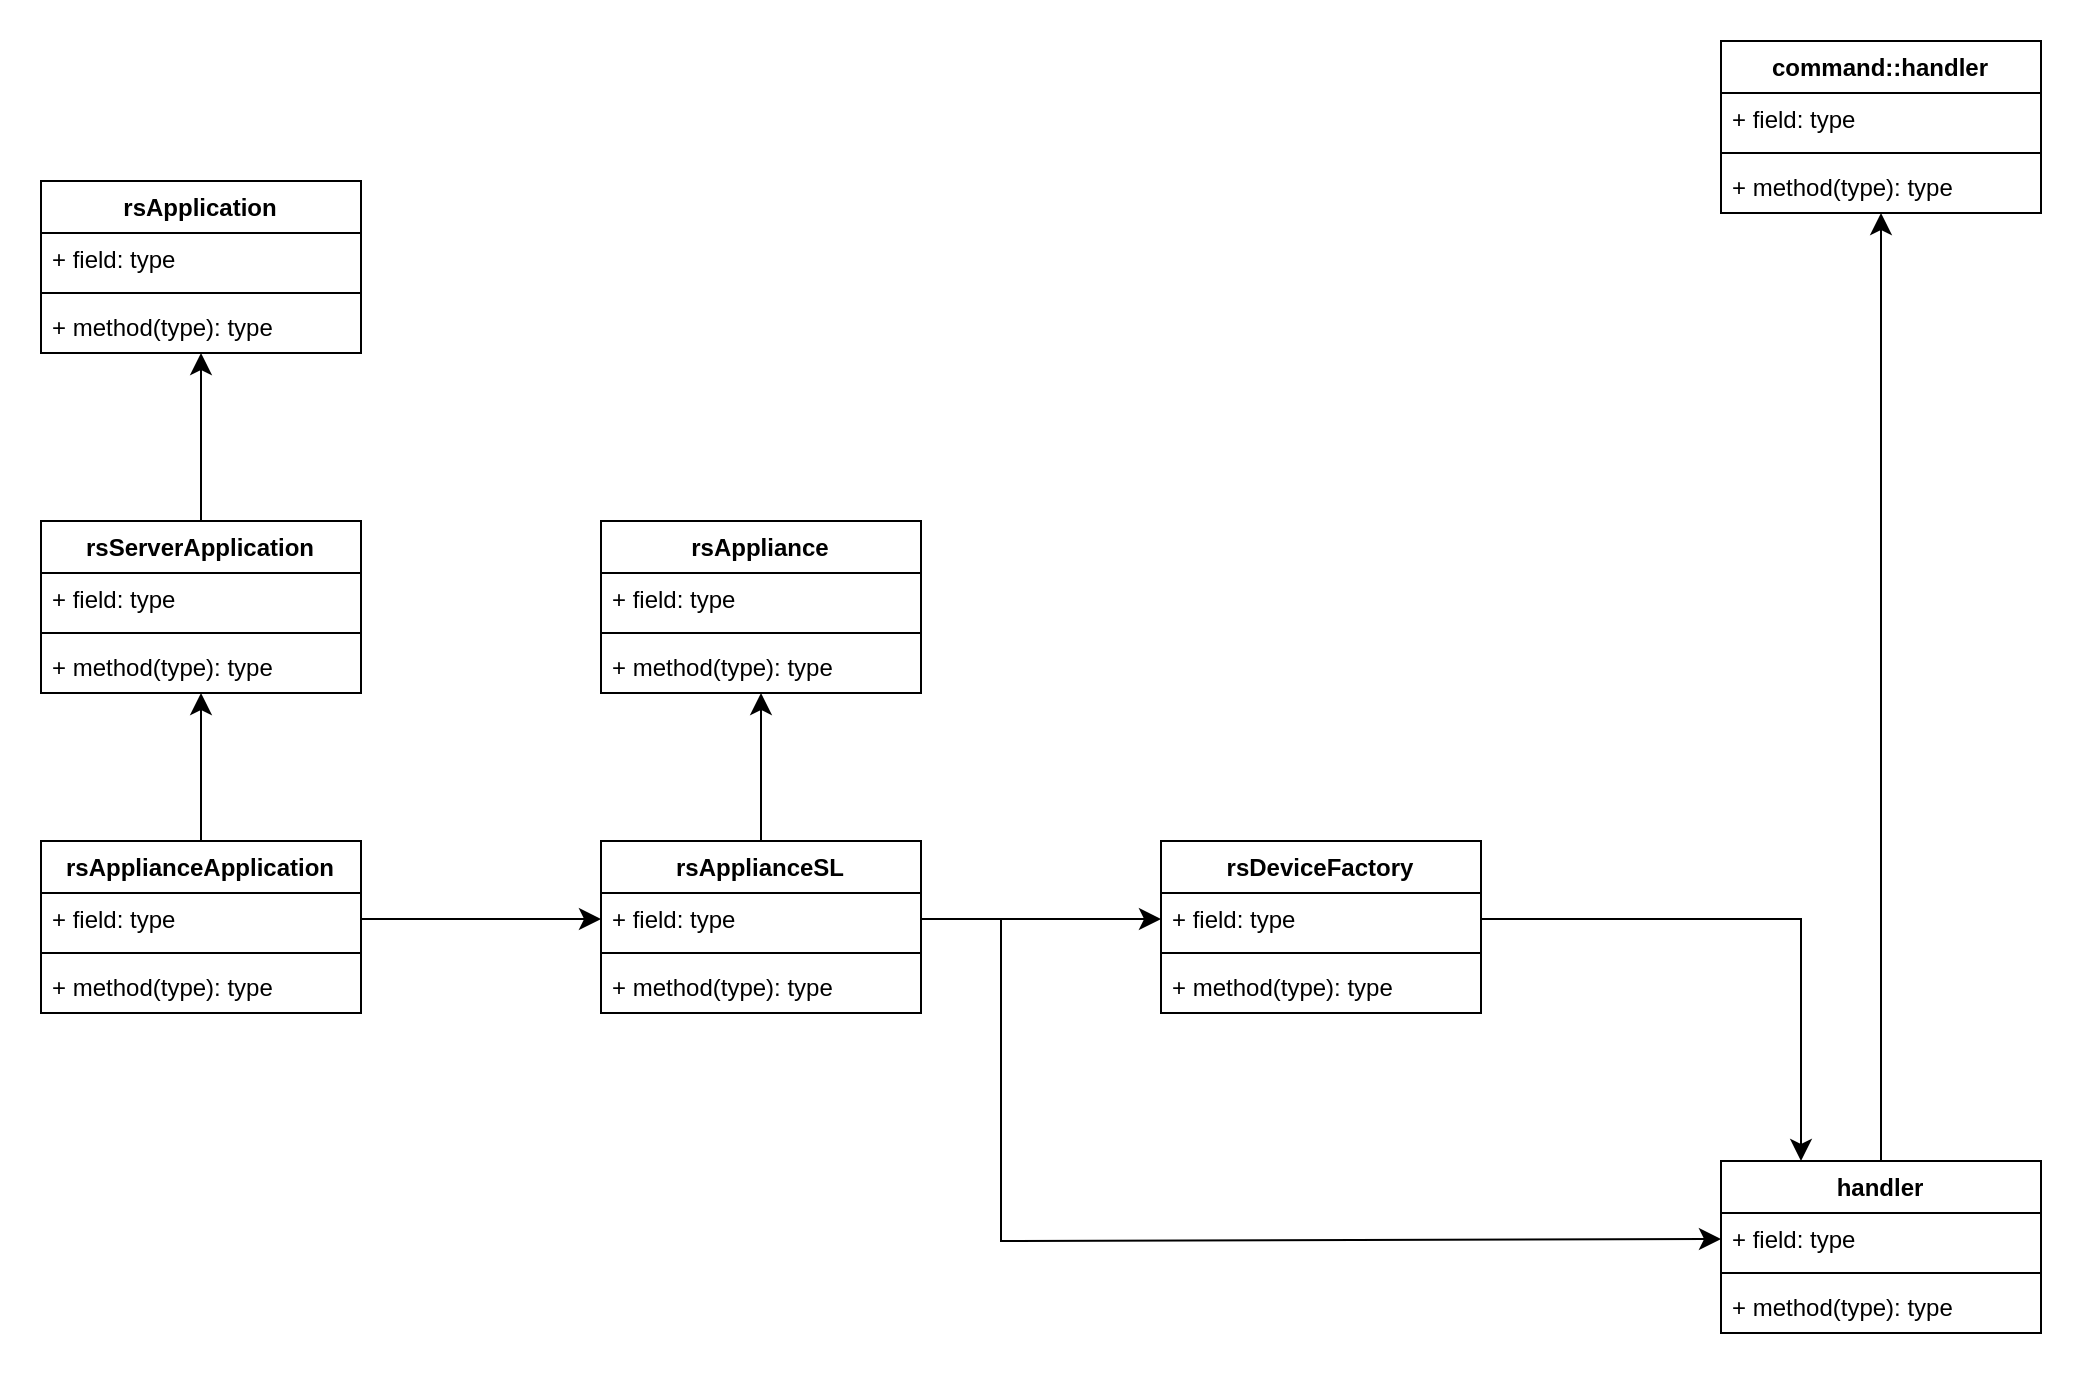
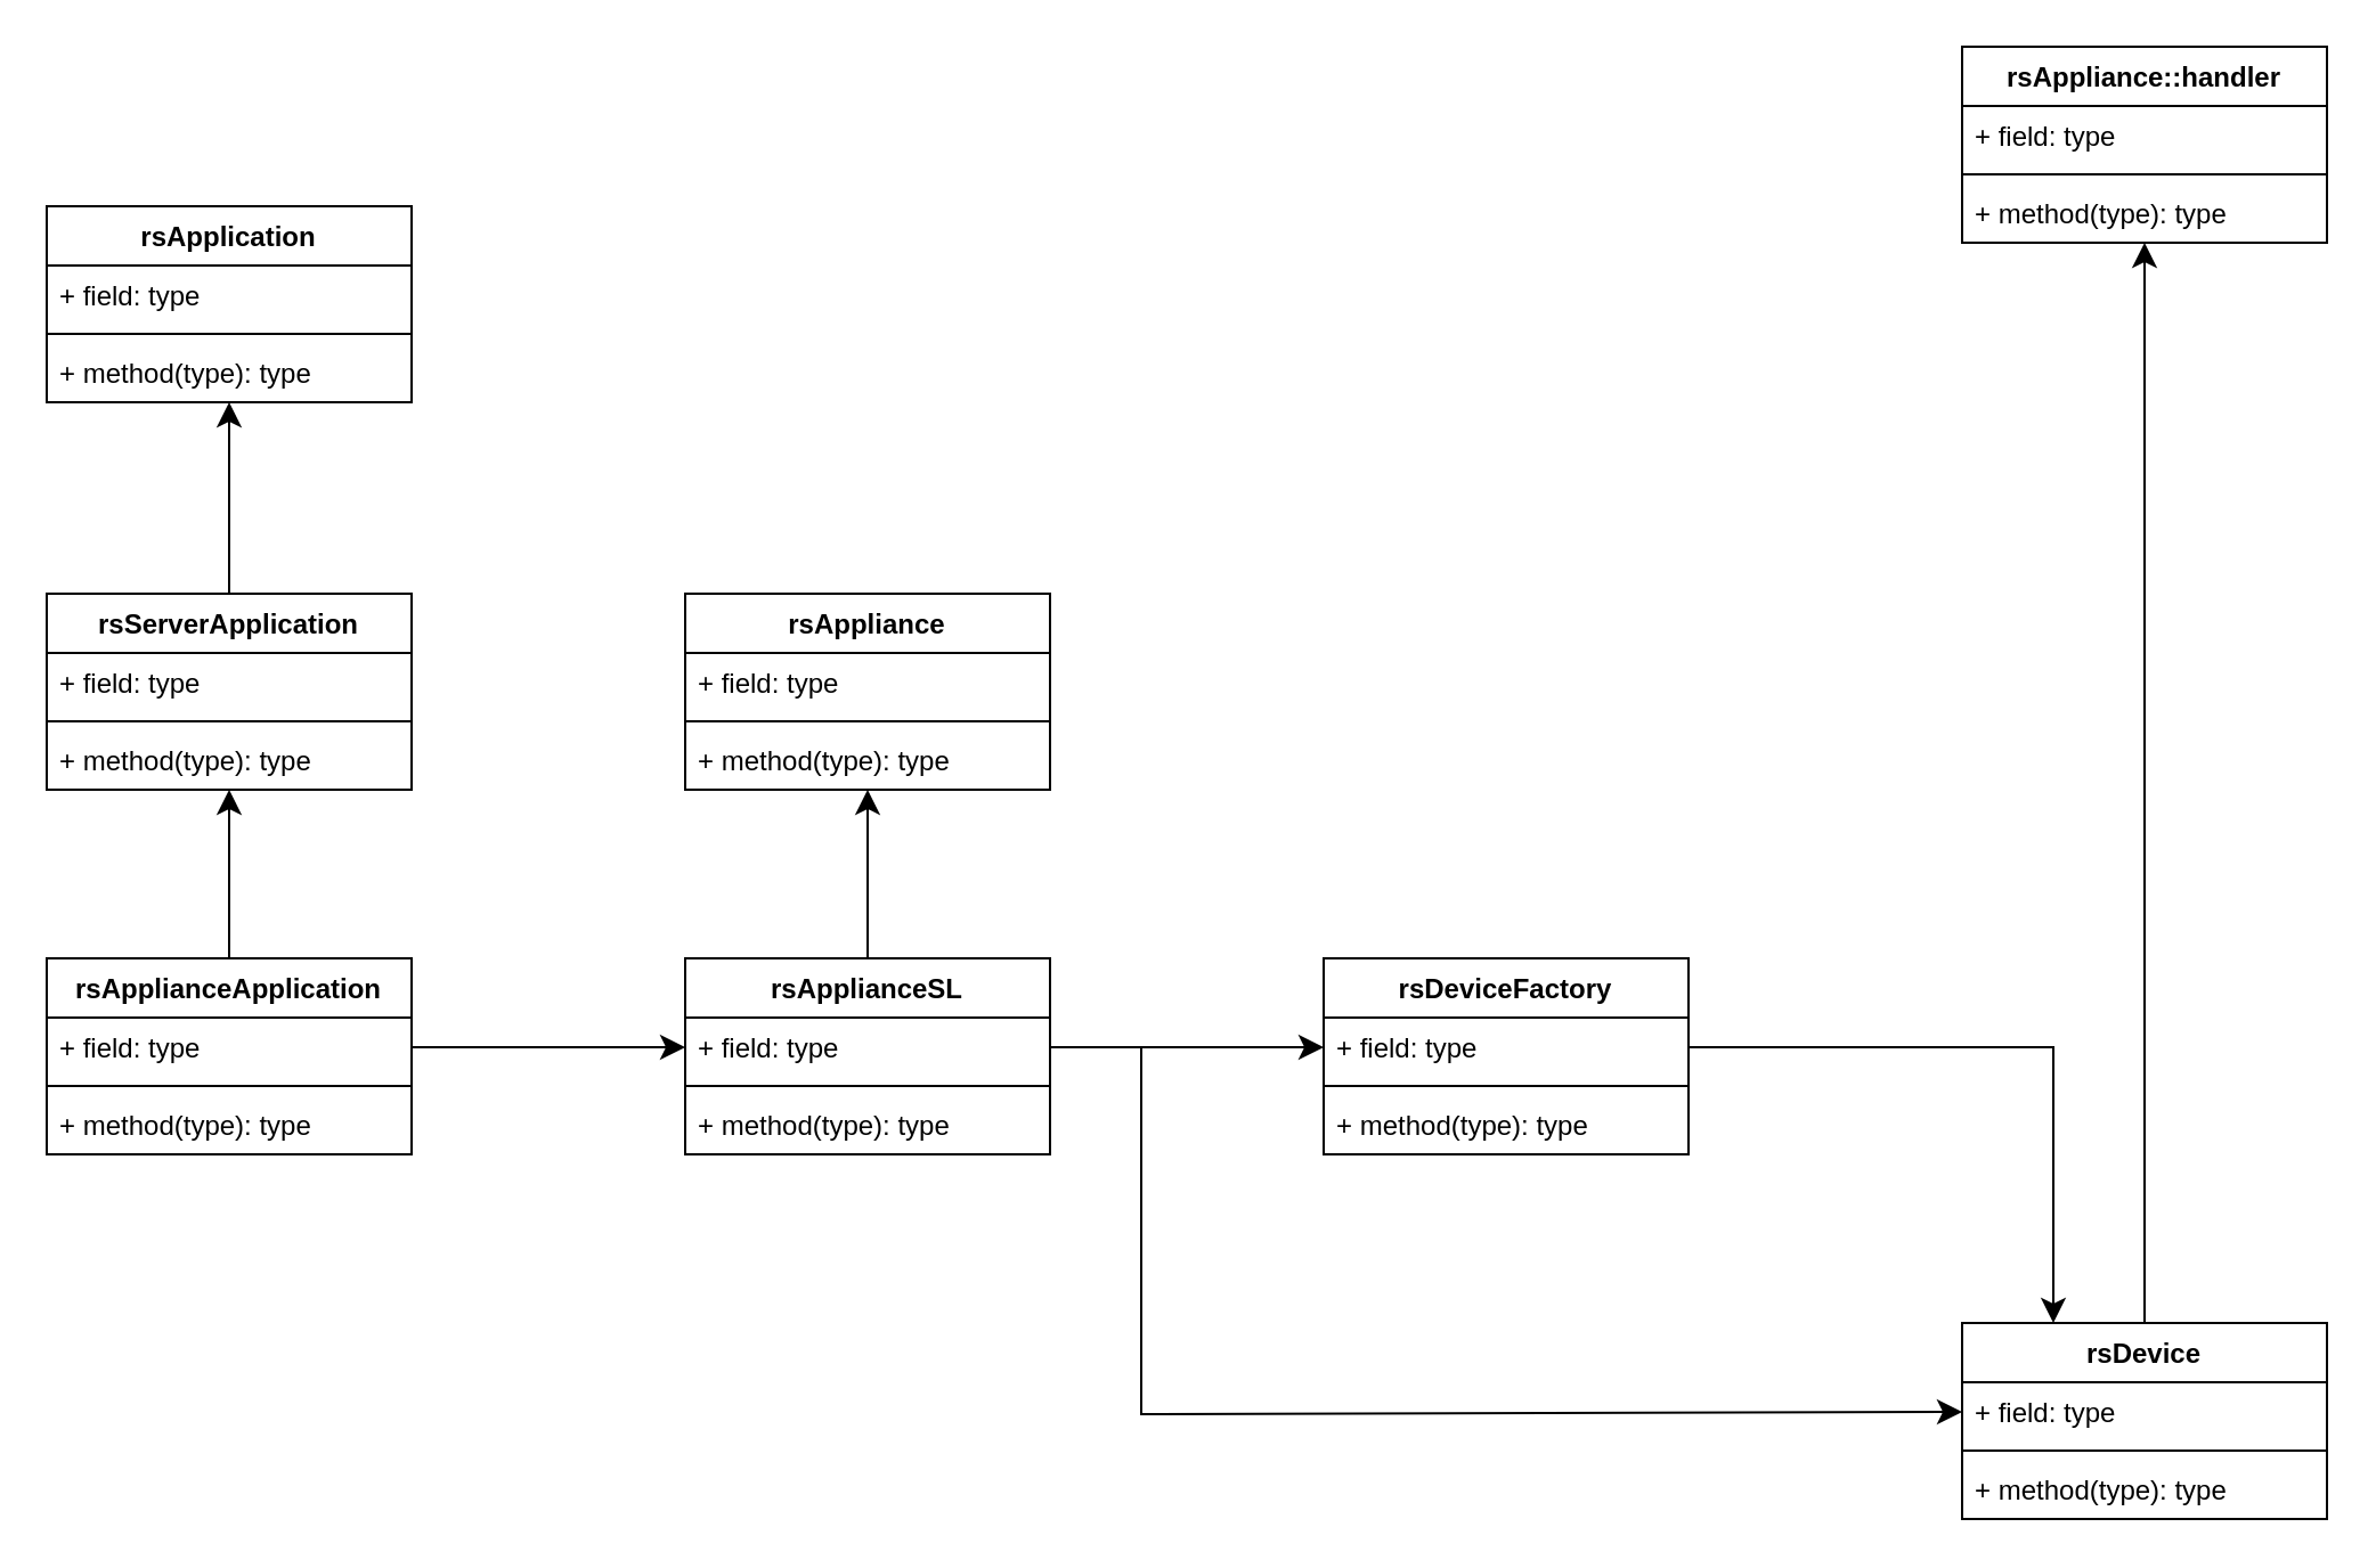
  <mxCell id="0" />
  <mxCell id="1" parent="0" />
  <mxCell id="2" value="" style="edgeStyle=none;curved=1;rounded=0;orthogonalLoop=1;jettySize=auto;html=1;fontSize=12;startSize=8;endSize=8;" edge="1" parent="1" source="3" target="11"><mxGeometry relative="1" as="geometry" /></mxCell>
  <mxCell id="3" value="rsApplianceApplication" style="swimlane;fontStyle=1;align=center;verticalAlign=top;childLayout=stackLayout;horizontal=1;startSize=26;horizontalStack=0;resizeParent=1;resizeParentMax=0;resizeLast=0;collapsible=1;marginBottom=0;whiteSpace=wrap;html=1;" vertex="1" parent="1"><mxGeometry x="20" y="420" width="160" height="86" as="geometry" /></mxCell>
  <mxCell id="4" value="+ field: type" style="text;strokeColor=none;fillColor=none;align=left;verticalAlign=top;spacingLeft=4;spacingRight=4;overflow=hidden;rotatable=0;points=[[0,0.5],[1,0.5]];portConstraint=eastwest;whiteSpace=wrap;html=1;" vertex="1" parent="3"><mxGeometry y="26" width="160" height="26" as="geometry" /></mxCell>
  <mxCell id="5" value="" style="line;strokeWidth=1;fillColor=none;align=left;verticalAlign=middle;spacingTop=-1;spacingLeft=3;spacingRight=3;rotatable=0;labelPosition=right;points=[];portConstraint=eastwest;strokeColor=inherit;" vertex="1" parent="3"><mxGeometry y="52" width="160" height="8" as="geometry" /></mxCell>
  <mxCell id="6" value="+ method(type): type" style="text;strokeColor=none;fillColor=none;align=left;verticalAlign=top;spacingLeft=4;spacingRight=4;overflow=hidden;rotatable=0;points=[[0,0.5],[1,0.5]];portConstraint=eastwest;whiteSpace=wrap;html=1;" vertex="1" parent="3"><mxGeometry y="60" width="160" height="26" as="geometry" /></mxCell>
  <mxCell id="7" value="" style="edgeStyle=none;curved=1;rounded=0;orthogonalLoop=1;jettySize=auto;html=1;fontSize=12;startSize=8;endSize=8;" edge="1" parent="1" source="8" target="15"><mxGeometry relative="1" as="geometry" /></mxCell>
  <mxCell id="8" value="rsServerApplication" style="swimlane;fontStyle=1;align=center;verticalAlign=top;childLayout=stackLayout;horizontal=1;startSize=26;horizontalStack=0;resizeParent=1;resizeParentMax=0;resizeLast=0;collapsible=1;marginBottom=0;whiteSpace=wrap;html=1;" vertex="1" parent="1"><mxGeometry x="20" y="260" width="160" height="86" as="geometry" /></mxCell>
  <mxCell id="9" value="+ field: type" style="text;strokeColor=none;fillColor=none;align=left;verticalAlign=top;spacingLeft=4;spacingRight=4;overflow=hidden;rotatable=0;points=[[0,0.5],[1,0.5]];portConstraint=eastwest;whiteSpace=wrap;html=1;" vertex="1" parent="8"><mxGeometry y="26" width="160" height="26" as="geometry" /></mxCell>
  <mxCell id="10" value="" style="line;strokeWidth=1;fillColor=none;align=left;verticalAlign=middle;spacingTop=-1;spacingLeft=3;spacingRight=3;rotatable=0;labelPosition=right;points=[];portConstraint=eastwest;strokeColor=inherit;" vertex="1" parent="8"><mxGeometry y="52" width="160" height="8" as="geometry" /></mxCell>
  <mxCell id="11" value="+ method(type): type" style="text;strokeColor=none;fillColor=none;align=left;verticalAlign=top;spacingLeft=4;spacingRight=4;overflow=hidden;rotatable=0;points=[[0,0.5],[1,0.5]];portConstraint=eastwest;whiteSpace=wrap;html=1;" vertex="1" parent="8"><mxGeometry y="60" width="160" height="26" as="geometry" /></mxCell>
  <mxCell id="12" value="rsApplication" style="swimlane;fontStyle=1;align=center;verticalAlign=top;childLayout=stackLayout;horizontal=1;startSize=26;horizontalStack=0;resizeParent=1;resizeParentMax=0;resizeLast=0;collapsible=1;marginBottom=0;whiteSpace=wrap;html=1;" vertex="1" parent="1"><mxGeometry x="20" y="90" width="160" height="86" as="geometry" /></mxCell>
  <mxCell id="13" value="+ field: type" style="text;strokeColor=none;fillColor=none;align=left;verticalAlign=top;spacingLeft=4;spacingRight=4;overflow=hidden;rotatable=0;points=[[0,0.5],[1,0.5]];portConstraint=eastwest;whiteSpace=wrap;html=1;" vertex="1" parent="12"><mxGeometry y="26" width="160" height="26" as="geometry" /></mxCell>
  <mxCell id="14" value="" style="line;strokeWidth=1;fillColor=none;align=left;verticalAlign=middle;spacingTop=-1;spacingLeft=3;spacingRight=3;rotatable=0;labelPosition=right;points=[];portConstraint=eastwest;strokeColor=inherit;" vertex="1" parent="12"><mxGeometry y="52" width="160" height="8" as="geometry" /></mxCell>
  <mxCell id="15" value="+ method(type): type" style="text;strokeColor=none;fillColor=none;align=left;verticalAlign=top;spacingLeft=4;spacingRight=4;overflow=hidden;rotatable=0;points=[[0,0.5],[1,0.5]];portConstraint=eastwest;whiteSpace=wrap;html=1;" vertex="1" parent="12"><mxGeometry y="60" width="160" height="26" as="geometry" /></mxCell>
  <mxCell id="16" value="" style="edgeStyle=none;curved=1;rounded=0;orthogonalLoop=1;jettySize=auto;html=1;fontSize=12;startSize=8;endSize=8;" edge="1" parent="1" source="17" target="24"><mxGeometry relative="1" as="geometry" /></mxCell>
  <mxCell id="17" value="rsApplianceSL" style="swimlane;fontStyle=1;align=center;verticalAlign=top;childLayout=stackLayout;horizontal=1;startSize=26;horizontalStack=0;resizeParent=1;resizeParentMax=0;resizeLast=0;collapsible=1;marginBottom=0;whiteSpace=wrap;html=1;" vertex="1" parent="1"><mxGeometry x="300" y="420" width="160" height="86" as="geometry" /></mxCell>
  <mxCell id="18" value="+ field: type" style="text;strokeColor=none;fillColor=none;align=left;verticalAlign=top;spacingLeft=4;spacingRight=4;overflow=hidden;rotatable=0;points=[[0,0.5],[1,0.5]];portConstraint=eastwest;whiteSpace=wrap;html=1;" vertex="1" parent="17"><mxGeometry y="26" width="160" height="26" as="geometry" /></mxCell>
  <mxCell id="19" value="" style="line;strokeWidth=1;fillColor=none;align=left;verticalAlign=middle;spacingTop=-1;spacingLeft=3;spacingRight=3;rotatable=0;labelPosition=right;points=[];portConstraint=eastwest;strokeColor=inherit;" vertex="1" parent="17"><mxGeometry y="52" width="160" height="8" as="geometry" /></mxCell>
  <mxCell id="20" value="+ method(type): type" style="text;strokeColor=none;fillColor=none;align=left;verticalAlign=top;spacingLeft=4;spacingRight=4;overflow=hidden;rotatable=0;points=[[0,0.5],[1,0.5]];portConstraint=eastwest;whiteSpace=wrap;html=1;" vertex="1" parent="17"><mxGeometry y="60" width="160" height="26" as="geometry" /></mxCell>
  <mxCell id="21" value="rsAppliance" style="swimlane;fontStyle=1;align=center;verticalAlign=top;childLayout=stackLayout;horizontal=1;startSize=26;horizontalStack=0;resizeParent=1;resizeParentMax=0;resizeLast=0;collapsible=1;marginBottom=0;whiteSpace=wrap;html=1;" vertex="1" parent="1"><mxGeometry x="300" y="260" width="160" height="86" as="geometry" /></mxCell>
  <mxCell id="22" value="+ field: type" style="text;strokeColor=none;fillColor=none;align=left;verticalAlign=top;spacingLeft=4;spacingRight=4;overflow=hidden;rotatable=0;points=[[0,0.5],[1,0.5]];portConstraint=eastwest;whiteSpace=wrap;html=1;" vertex="1" parent="21"><mxGeometry y="26" width="160" height="26" as="geometry" /></mxCell>
  <mxCell id="23" value="" style="line;strokeWidth=1;fillColor=none;align=left;verticalAlign=middle;spacingTop=-1;spacingLeft=3;spacingRight=3;rotatable=0;labelPosition=right;points=[];portConstraint=eastwest;strokeColor=inherit;" vertex="1" parent="21"><mxGeometry y="52" width="160" height="8" as="geometry" /></mxCell>
  <mxCell id="24" value="+ method(type): type" style="text;strokeColor=none;fillColor=none;align=left;verticalAlign=top;spacingLeft=4;spacingRight=4;overflow=hidden;rotatable=0;points=[[0,0.5],[1,0.5]];portConstraint=eastwest;whiteSpace=wrap;html=1;" vertex="1" parent="21"><mxGeometry y="60" width="160" height="26" as="geometry" /></mxCell>
  <mxCell id="25" style="edgeStyle=none;curved=1;rounded=0;orthogonalLoop=1;jettySize=auto;html=1;exitX=1;exitY=0.5;exitDx=0;exitDy=0;fontSize=12;startSize=8;endSize=8;" edge="1" parent="1" source="4" target="18"><mxGeometry relative="1" as="geometry" /></mxCell>
  <mxCell id="26" value="" style="edgeStyle=none;curved=1;rounded=0;orthogonalLoop=1;jettySize=auto;html=1;fontSize=12;startSize=8;endSize=8;" edge="1" parent="1" source="27" target="34"><mxGeometry relative="1" as="geometry" /></mxCell>
- <mxCell id="27" value="handler" style="swimlane;fontStyle=1;align=center;verticalAlign=top;childLayout=stackLayout;horizontal=1;startSize=26;horizontalStack=0;resizeParent=1;resizeParentMax=0;resizeLast=0;collapsible=1;marginBottom=0;whiteSpace=wrap;html=1;" vertex="1" parent="1"><mxGeometry x="860" y="580" width="160" height="86" as="geometry" /></mxCell>
+ <mxCell id="27" value="rsDevice" style="swimlane;fontStyle=1;align=center;verticalAlign=top;childLayout=stackLayout;horizontal=1;startSize=26;horizontalStack=0;resizeParent=1;resizeParentMax=0;resizeLast=0;collapsible=1;marginBottom=0;whiteSpace=wrap;html=1;" vertex="1" parent="1"><mxGeometry x="860" y="580" width="160" height="86" as="geometry" /></mxCell>
  <mxCell id="28" value="+ field: type" style="text;strokeColor=none;fillColor=none;align=left;verticalAlign=top;spacingLeft=4;spacingRight=4;overflow=hidden;rotatable=0;points=[[0,0.5],[1,0.5]];portConstraint=eastwest;whiteSpace=wrap;html=1;" vertex="1" parent="27"><mxGeometry y="26" width="160" height="26" as="geometry" /></mxCell>
  <mxCell id="29" value="" style="line;strokeWidth=1;fillColor=none;align=left;verticalAlign=middle;spacingTop=-1;spacingLeft=3;spacingRight=3;rotatable=0;labelPosition=right;points=[];portConstraint=eastwest;strokeColor=inherit;" vertex="1" parent="27"><mxGeometry y="52" width="160" height="8" as="geometry" /></mxCell>
  <mxCell id="30" value="+ method(type): type" style="text;strokeColor=none;fillColor=none;align=left;verticalAlign=top;spacingLeft=4;spacingRight=4;overflow=hidden;rotatable=0;points=[[0,0.5],[1,0.5]];portConstraint=eastwest;whiteSpace=wrap;html=1;" vertex="1" parent="27"><mxGeometry y="60" width="160" height="26" as="geometry" /></mxCell>
- <mxCell id="31" value="command::handler" style="swimlane;fontStyle=1;align=center;verticalAlign=top;childLayout=stackLayout;horizontal=1;startSize=26;horizontalStack=0;resizeParent=1;resizeParentMax=0;resizeLast=0;collapsible=1;marginBottom=0;whiteSpace=wrap;html=1;" vertex="1" parent="1"><mxGeometry x="860" y="20" width="160" height="86" as="geometry" /></mxCell>
+ <mxCell id="31" value="rsAppliance::handler" style="swimlane;fontStyle=1;align=center;verticalAlign=top;childLayout=stackLayout;horizontal=1;startSize=26;horizontalStack=0;resizeParent=1;resizeParentMax=0;resizeLast=0;collapsible=1;marginBottom=0;whiteSpace=wrap;html=1;" vertex="1" parent="1"><mxGeometry x="860" y="20" width="160" height="86" as="geometry" /></mxCell>
  <mxCell id="32" value="+ field: type" style="text;strokeColor=none;fillColor=none;align=left;verticalAlign=top;spacingLeft=4;spacingRight=4;overflow=hidden;rotatable=0;points=[[0,0.5],[1,0.5]];portConstraint=eastwest;whiteSpace=wrap;html=1;" vertex="1" parent="31"><mxGeometry y="26" width="160" height="26" as="geometry" /></mxCell>
  <mxCell id="33" value="" style="line;strokeWidth=1;fillColor=none;align=left;verticalAlign=middle;spacingTop=-1;spacingLeft=3;spacingRight=3;rotatable=0;labelPosition=right;points=[];portConstraint=eastwest;strokeColor=inherit;" vertex="1" parent="31"><mxGeometry y="52" width="160" height="8" as="geometry" /></mxCell>
  <mxCell id="34" value="+ method(type): type" style="text;strokeColor=none;fillColor=none;align=left;verticalAlign=top;spacingLeft=4;spacingRight=4;overflow=hidden;rotatable=0;points=[[0,0.5],[1,0.5]];portConstraint=eastwest;whiteSpace=wrap;html=1;" vertex="1" parent="31"><mxGeometry y="60" width="160" height="26" as="geometry" /></mxCell>
  <mxCell id="35" value="rsDeviceFactory" style="swimlane;fontStyle=1;align=center;verticalAlign=top;childLayout=stackLayout;horizontal=1;startSize=26;horizontalStack=0;resizeParent=1;resizeParentMax=0;resizeLast=0;collapsible=1;marginBottom=0;whiteSpace=wrap;html=1;" vertex="1" parent="1"><mxGeometry x="580" y="420" width="160" height="86" as="geometry" /></mxCell>
  <mxCell id="36" value="+ field: type" style="text;strokeColor=none;fillColor=none;align=left;verticalAlign=top;spacingLeft=4;spacingRight=4;overflow=hidden;rotatable=0;points=[[0,0.5],[1,0.5]];portConstraint=eastwest;whiteSpace=wrap;html=1;" vertex="1" parent="35"><mxGeometry y="26" width="160" height="26" as="geometry" /></mxCell>
  <mxCell id="37" value="" style="line;strokeWidth=1;fillColor=none;align=left;verticalAlign=middle;spacingTop=-1;spacingLeft=3;spacingRight=3;rotatable=0;labelPosition=right;points=[];portConstraint=eastwest;strokeColor=inherit;" vertex="1" parent="35"><mxGeometry y="52" width="160" height="8" as="geometry" /></mxCell>
  <mxCell id="38" value="+ method(type): type" style="text;strokeColor=none;fillColor=none;align=left;verticalAlign=top;spacingLeft=4;spacingRight=4;overflow=hidden;rotatable=0;points=[[0,0.5],[1,0.5]];portConstraint=eastwest;whiteSpace=wrap;html=1;" vertex="1" parent="35"><mxGeometry y="60" width="160" height="26" as="geometry" /></mxCell>
  <mxCell id="39" style="edgeStyle=none;curved=1;rounded=0;orthogonalLoop=1;jettySize=auto;html=1;exitX=1;exitY=0.5;exitDx=0;exitDy=0;fontSize=12;startSize=8;endSize=8;" edge="1" parent="1" source="18" target="36"><mxGeometry relative="1" as="geometry" /></mxCell>
  <mxCell id="40" style="edgeStyle=orthogonalEdgeStyle;rounded=0;orthogonalLoop=1;jettySize=auto;html=1;exitX=1;exitY=0.5;exitDx=0;exitDy=0;entryX=0;entryY=0.5;entryDx=0;entryDy=0;fontSize=12;startSize=8;endSize=8;" edge="1" parent="1" source="18" target="28"><mxGeometry relative="1" as="geometry"><Array as="points"><mxPoint x="500" y="459" /><mxPoint x="500" y="620" /></Array></mxGeometry></mxCell>
  <mxCell id="41" style="edgeStyle=orthogonalEdgeStyle;rounded=0;orthogonalLoop=1;jettySize=auto;html=1;exitX=1;exitY=0.5;exitDx=0;exitDy=0;entryX=0.25;entryY=0;entryDx=0;entryDy=0;fontSize=12;startSize=8;endSize=8;" edge="1" parent="1" source="36" target="27"><mxGeometry relative="1" as="geometry" /></mxCell>
